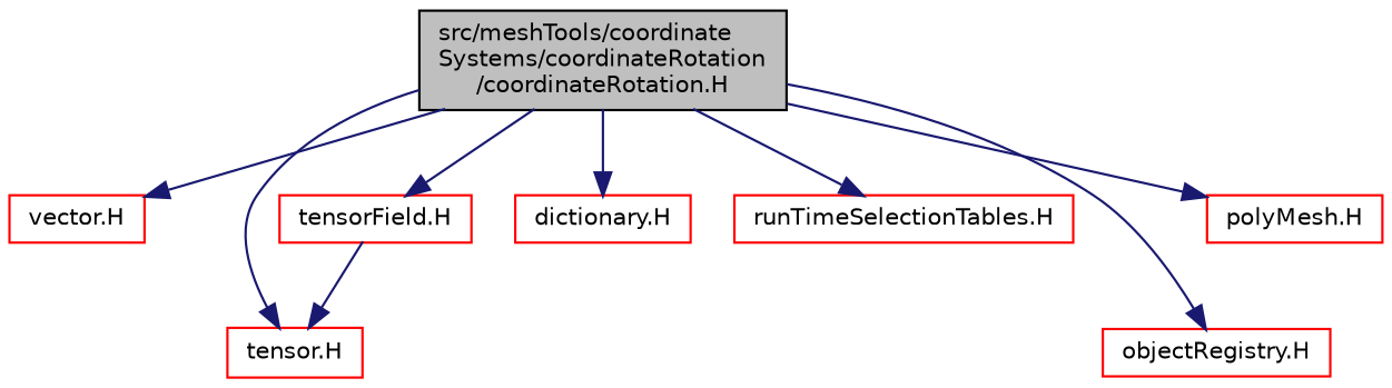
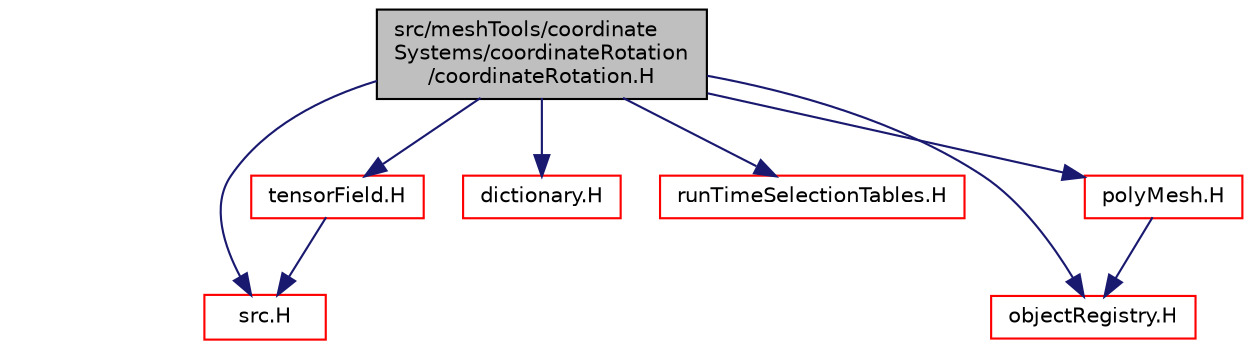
  digraph {
    node [color=red fontname=Helvetica fontsize=10 shape=record]
    edge [color=midnightblue fontname=Helvetica fontsize=10 labelfontname=Helvetica labelfontsize=10 style=solid]
    n1 [color=black fillcolor=grey75 fontcolor=black height=0.2 label="src/meshTools/coordinate\lSystems/coordinateRotation\l/coordinateRotation.H" style=filled width=0.4]
-   n2 [height=0.2 label="vector.H" width=0.4]
-   n3 [height=0.2 label="tensor.H" width=0.4]
+   n3 [height=0.2 label="src.H" width=0.4]
    n4 [height=0.2 label="tensorField.H" width=0.4]
    n5 [height=0.2 label="dictionary.H" width=0.4]
    n6 [height=0.2 label="runTimeSelectionTables.H" width=0.4]
    n7 [height=0.2 label="objectRegistry.H" width=0.4]
    n8 [height=0.2 label="polyMesh.H" width=0.4]
-   n1 -> n2
    n1 -> n3
    n1 -> n4
    n1 -> n5
    n1 -> n6
    n1 -> n7
    n1 -> n8
    n4 -> n3
+   n8 -> n7
  }
